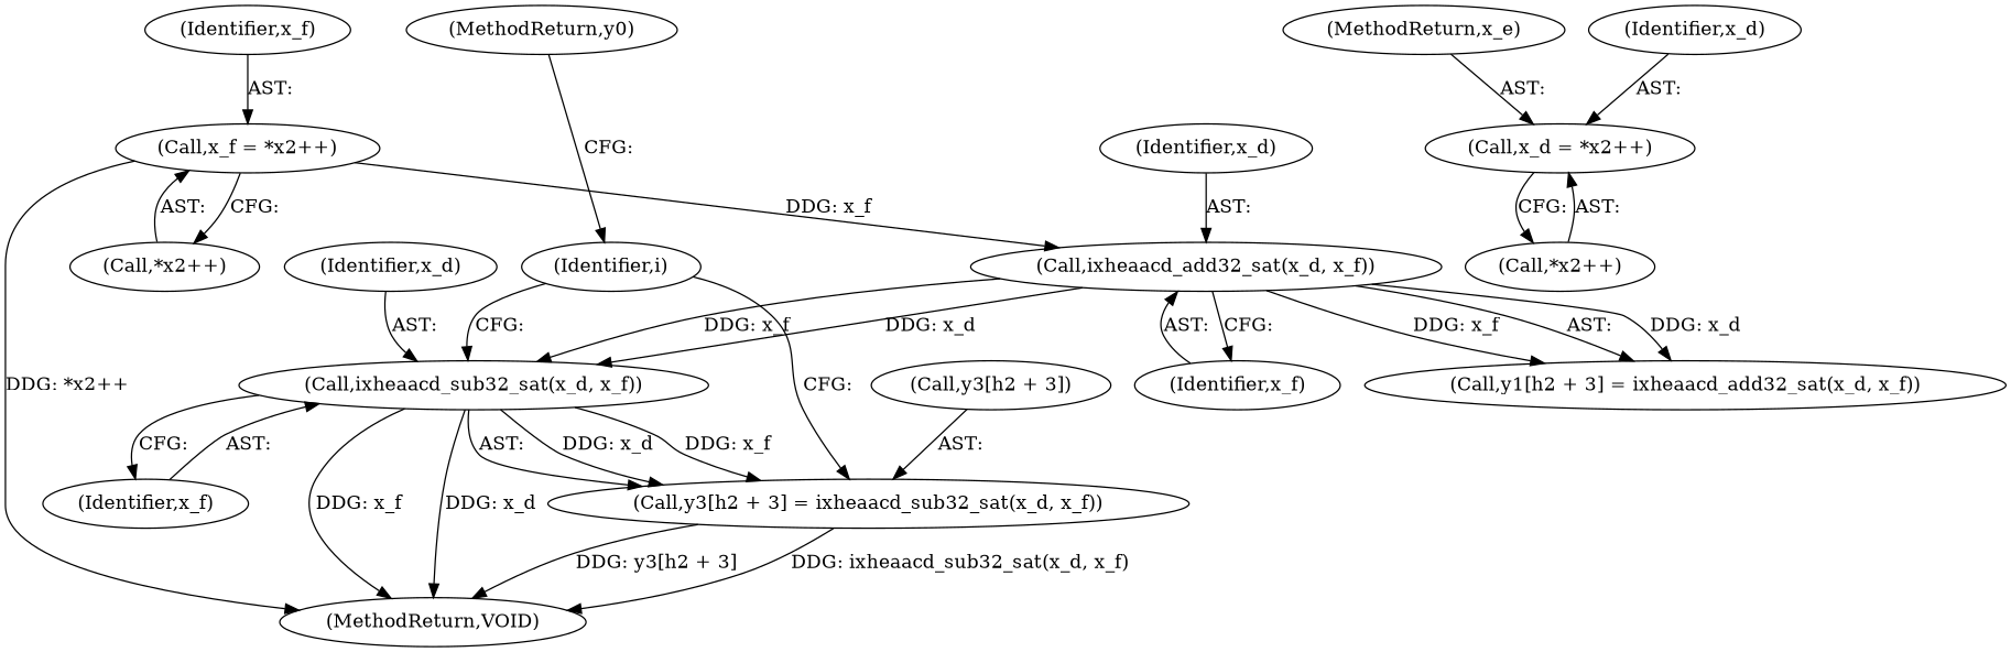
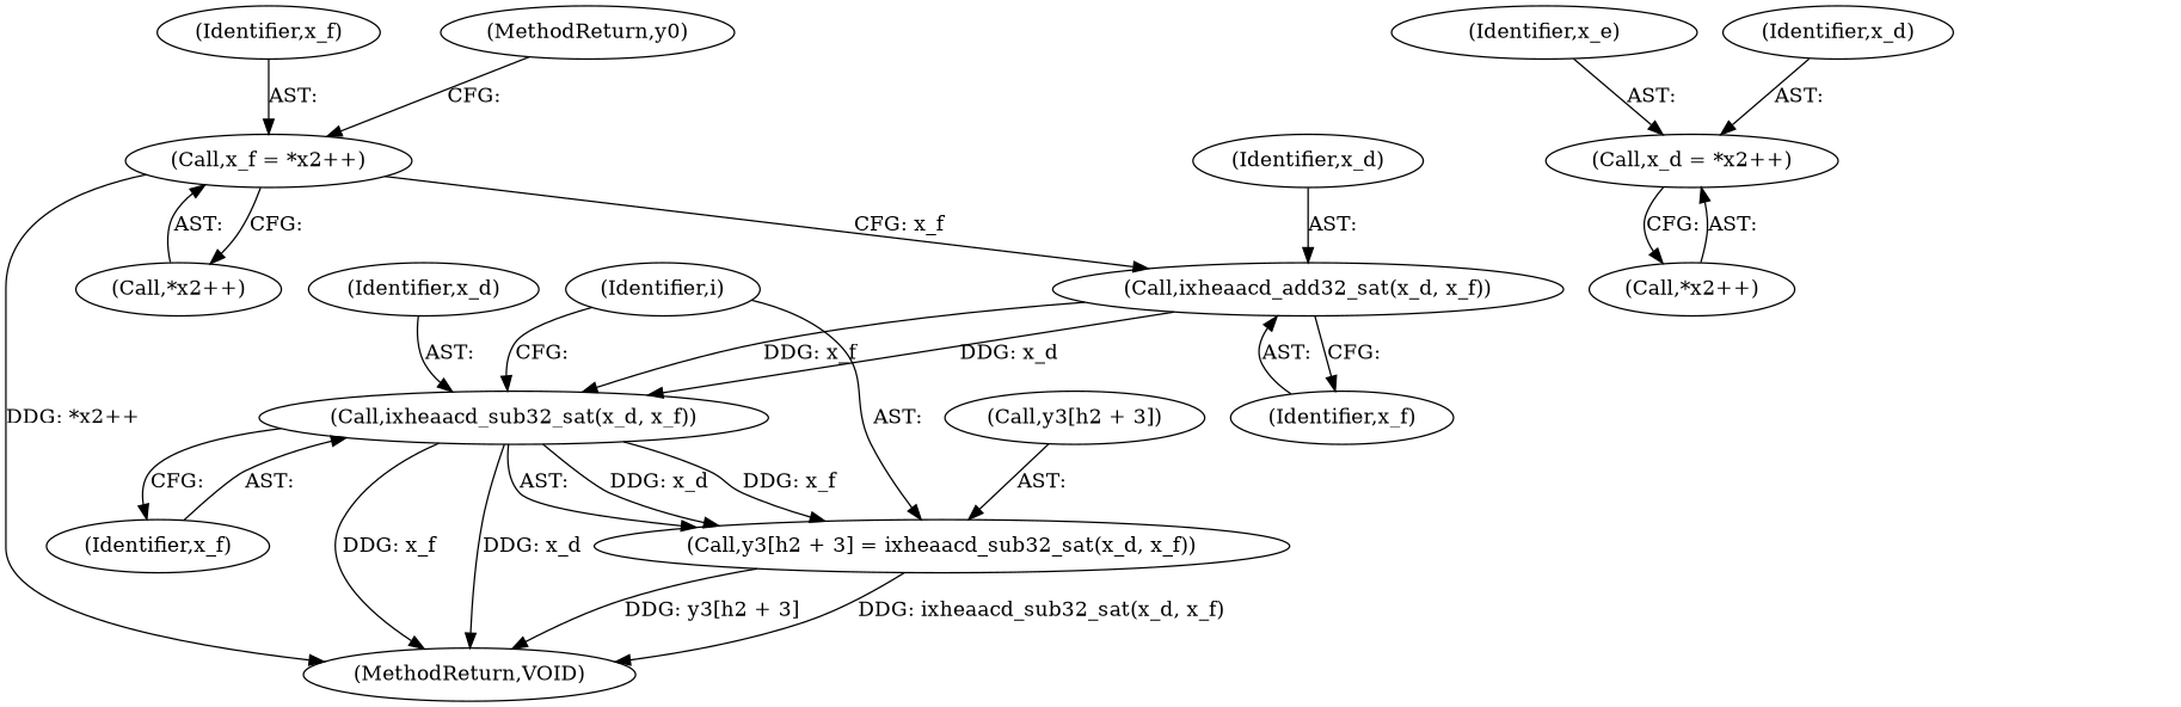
  digraph {
    n1 [label="(Call,y3[h2 + 3] = ixheaacd_sub32_sat(x_d, x_f))"]
    n2 [label="(MethodReturn,VOID)"]
    n3 [label="(Call,ixheaacd_sub32_sat(x_d, x_f))"]
    n4 [label="(Identifier,x_f)"]
    n5 [label="(Call,ixheaacd_add32_sat(x_d, x_f))"]
    n6 [label="(Identifier,x_f)"]
-   n7 [label="(Call,y1[h2 + 3] = ixheaacd_add32_sat(x_d, x_f))"]
    n8 [label="(Call,x_d = *x2++)"]
    n9 [label="(Call,*x2++)"]
    n10 [label="(Call,x_f = *x2++)"]
    n11 [label="(Call,*x2++)"]
-   n12 [label="(MethodReturn,x_e)"]
+   n12 [label="(Identifier,x_e)"]
    n13 [label="(Call,y3[h2 + 3])"]
    n14 [label="(Identifier,x_d)"]
    n15 [label="(Identifier,x_d)"]
    n16 [label="(Identifier,x_f)"]
    n17 [label="(Identifier,x_d)"]
    n18 [label="(Identifier,i)"]
    n19 [label="(MethodReturn,y0)"]
    n1 -> n2 [label="DDG: ixheaacd_sub32_sat(x_d, x_f)"]
    n1 -> n2 [label="DDG: y3[h2 + 3]"]
    n3 -> n1 [label="AST: "]
    n3 -> n1 [label="DDG: x_d"]
    n3 -> n1 [label="DDG: x_f"]
    n3 -> n2 [label="DDG: x_f"]
    n3 -> n2 [label="DDG: x_d"]
    n3 -> n4 [label="CFG: "]
    n4 -> n3 [label="AST: "]
    n5 -> n3 [label="DDG: x_d"]
    n5 -> n3 [label="DDG: x_f"]
    n5 -> n6 [label="CFG: "]
-   n5 -> n7 [label="AST: "]
-   n5 -> n7 [label="DDG: x_d"]
-   n5 -> n7 [label="DDG: x_f"]
    n6 -> n5 [label="AST: "]
    n8 -> n9 [label="CFG: "]
    n9 -> n8 [label="AST: "]
    n10 -> n2 [label="DDG: *x2++"]
-   n10 -> n5 [label="DDG: x_f"]
+   n10 -> n5 [label="CFG: x_f"]
    n10 -> n11 [label="CFG: "]
    n11 -> n10 [label="AST: "]
    n12 -> n8 [label="AST: "]
    n13 -> n1 [label="AST: "]
    n14 -> n3 [label="AST: "]
    n15 -> n5 [label="AST: "]
    n16 -> n10 [label="AST: "]
    n17 -> n8 [label="AST: "]
-   n18 -> n1 [label="CFG: "]
+   n18 -> n1 [label="AST: "]
    n18 -> n3 [label="CFG: "]
-   n19 -> n18 [label="CFG: "]
+   n19 -> n10 [label="CFG: "]
  }
